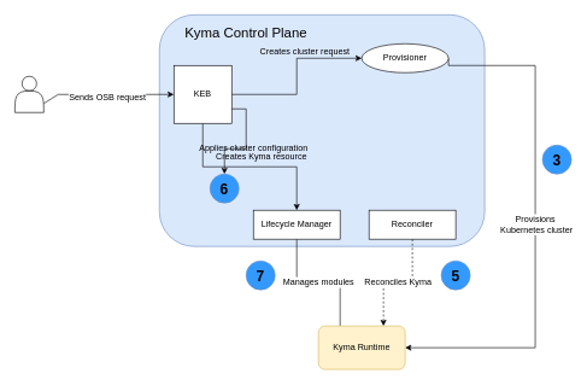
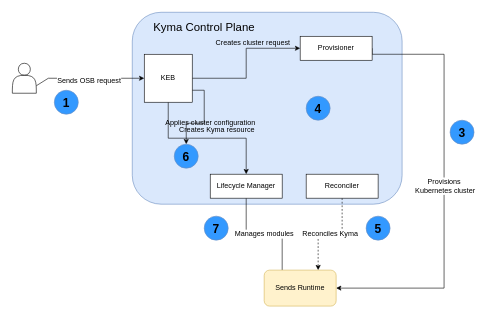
  <mxCell id="0" />
  <mxCell id="1" parent="0" />
  <mxCell id="2" value="" style="rounded=1;whiteSpace=wrap;html=1;align=left;fillColor=#dae8fc;strokeColor=#6c8ebf;" parent="1" vertex="1"><mxGeometry x="220" y="20" width="450" height="320" as="geometry" /></mxCell>
  <mxCell id="3" style="edgeStyle=orthogonalEdgeStyle;rounded=0;orthogonalLoop=1;jettySize=auto;html=1;exitX=1;exitY=0.5;exitDx=0;exitDy=0;fontSize=19;" parent="1" source="8" target="10" edge="1"><mxGeometry relative="1" as="geometry" /></mxCell>
  <mxCell id="4" value="Creates cluster request" style="edgeLabel;html=1;align=center;verticalAlign=middle;resizable=0;points=[];fontSize=12;labelBackgroundColor=none;" parent="3" vertex="1" connectable="0"><mxGeometry x="0.033" y="-1" relative="1" as="geometry"><mxPoint x="9" y="-31" as="offset" /></mxGeometry></mxCell>
  <mxCell id="5" style="edgeStyle=orthogonalEdgeStyle;rounded=0;orthogonalLoop=1;jettySize=auto;html=1;exitX=0.5;exitY=1;exitDx=0;exitDy=0;entryX=0.5;entryY=0;entryDx=0;entryDy=0;fontSize=19;" parent="1" source="8" target="14" edge="1"><mxGeometry relative="1" as="geometry" /></mxCell>
  <mxCell id="6" value="Creates Kyma resource" style="edgeLabel;html=1;align=center;verticalAlign=middle;resizable=0;points=[];fontSize=12;labelBackgroundColor=none;" parent="5" vertex="1" connectable="0"><mxGeometry x="0.04" y="2" relative="1" as="geometry"><mxPoint x="10" y="-13" as="offset" /></mxGeometry></mxCell>
  <mxCell id="7" value="&lt;font style=&quot;font-size: 12px;&quot;&gt;Applies cluster configuration&lt;/font&gt;" style="edgeStyle=orthogonalEdgeStyle;rounded=0;orthogonalLoop=1;jettySize=auto;html=1;exitX=1;exitY=0.75;exitDx=0;exitDy=0;fontSize=19;labelBackgroundColor=none;" parent="1" source="8" target="22" edge="1"><mxGeometry x="0.026" y="10" relative="1" as="geometry"><mxPoint as="offset" /></mxGeometry></mxCell>
  <mxCell id="8" value="KEB" style="whiteSpace=wrap;html=1;aspect=fixed;" parent="1" vertex="1"><mxGeometry x="240" y="90" width="80" height="80" as="geometry" /></mxCell>
  <mxCell id="9" value="Provisions&lt;br&gt;&amp;nbsp;Kubernetes cluster" style="edgeStyle=orthogonalEdgeStyle;rounded=0;orthogonalLoop=1;jettySize=auto;html=1;exitX=1;exitY=0.5;exitDx=0;exitDy=0;entryX=1;entryY=0.5;entryDx=0;entryDy=0;fontSize=12;" parent="1" source="10" target="16" edge="1"><mxGeometry relative="1" as="geometry"><Array as="points"><mxPoint x="620" y="90" /><mxPoint x="740" y="90" /><mxPoint x="740" y="480" /></Array></mxGeometry></mxCell>
- <mxCell id="10" value="Provisioner" style="ellipse;whiteSpace=wrap;html=1;" parent="1" vertex="1"><mxGeometry x="500" y="60" width="120" height="40" as="geometry" /></mxCell>
+ <mxCell id="10" value="Provisioner" style="rounded=0;whiteSpace=wrap;html=1;" parent="1" vertex="1"><mxGeometry x="500" y="60" width="120" height="40" as="geometry" /></mxCell>
  <mxCell id="11" value="Reconciles Kyma" style="edgeStyle=orthogonalEdgeStyle;rounded=0;orthogonalLoop=1;jettySize=auto;html=1;exitX=0.5;exitY=1;exitDx=0;exitDy=0;entryX=0.75;entryY=0;entryDx=0;entryDy=0;fontSize=12;dashed=1;" parent="1" source="12" target="16" edge="1"><mxGeometry relative="1" as="geometry" /></mxCell>
  <mxCell id="12" value="Reconciler" style="rounded=0;whiteSpace=wrap;html=1;" parent="1" vertex="1"><mxGeometry x="510" y="290" width="120" height="40" as="geometry" /></mxCell>
  <mxCell id="13" value="Manages modules" style="edgeStyle=orthogonalEdgeStyle;rounded=0;orthogonalLoop=1;jettySize=auto;html=1;exitX=0.5;exitY=1;exitDx=0;exitDy=0;entryX=0.25;entryY=0;entryDx=0;entryDy=0;fontSize=12;endArrow=none;" parent="1" source="14" target="16" edge="1"><mxGeometry relative="1" as="geometry" /></mxCell>
  <mxCell id="14" value="Lifecycle Manager" style="rounded=0;whiteSpace=wrap;html=1;" parent="1" vertex="1"><mxGeometry x="350" y="290" width="120" height="40" as="geometry" /></mxCell>
  <mxCell id="15" value="Kyma Control Plane" style="text;html=1;strokeColor=none;fillColor=none;align=center;verticalAlign=middle;whiteSpace=wrap;rounded=0;fontSize=19;" parent="1" vertex="1"><mxGeometry x="250" y="30" width="180" height="30" as="geometry" /></mxCell>
- <mxCell id="16" value="Kyma Runtime" style="rounded=1;whiteSpace=wrap;html=1;fontSize=12;fillColor=#fff2cc;strokeColor=#d6b656;" parent="1" vertex="1"><mxGeometry x="440" y="450" width="120" height="60" as="geometry" /></mxCell>
+ <mxCell id="16" value="Sends Runtime" style="rounded=1;whiteSpace=wrap;html=1;fontSize=12;fillColor=#fff2cc;strokeColor=#d6b656;" parent="1" vertex="1"><mxGeometry x="440" y="450" width="120" height="60" as="geometry" /></mxCell>
+ <mxCell id="17" value="&lt;font size=&quot;1&quot;&gt;&lt;b style=&quot;font-size: 20px;&quot;&gt;1&lt;/b&gt;&lt;/font&gt;" style="ellipse;whiteSpace=wrap;html=1;fontSize=12;fillColor=#3399FF;strokeColor=#6c8ebf;" parent="1" vertex="1"><mxGeometry x="90" y="150" width="40" height="40" as="geometry" /></mxCell>
+ <mxCell id="18" value="&lt;font size=&quot;1&quot;&gt;&lt;b style=&quot;font-size: 20px;&quot;&gt;4&lt;/b&gt;&lt;/font&gt;" style="ellipse;whiteSpace=wrap;html=1;fontSize=12;fillColor=#3399FF;strokeColor=#6c8ebf;" parent="1" vertex="1"><mxGeometry x="510" y="160" width="40" height="40" as="geometry" /></mxCell>
  <mxCell id="19" value="&lt;font size=&quot;1&quot;&gt;&lt;b style=&quot;font-size: 20px;&quot;&gt;3&lt;/b&gt;&lt;/font&gt;" style="ellipse;whiteSpace=wrap;html=1;fontSize=12;fillColor=#3399FF;strokeColor=#6c8ebf;" parent="1" vertex="1"><mxGeometry x="750" y="200" width="40" height="40" as="geometry" /></mxCell>
  <mxCell id="20" value="&lt;font size=&quot;1&quot;&gt;&lt;b style=&quot;font-size: 20px;&quot;&gt;5&lt;/b&gt;&lt;/font&gt;" style="ellipse;whiteSpace=wrap;html=1;fontSize=12;fillColor=#3399FF;strokeColor=#6c8ebf;" parent="1" vertex="1"><mxGeometry x="610" y="360" width="40" height="40" as="geometry" /></mxCell>
  <mxCell id="21" value="&lt;font size=&quot;1&quot;&gt;&lt;b style=&quot;font-size: 20px;&quot;&gt;7&lt;/b&gt;&lt;/font&gt;" style="ellipse;whiteSpace=wrap;html=1;fontSize=12;fillColor=#3399FF;strokeColor=#6c8ebf;" parent="1" vertex="1"><mxGeometry x="340" y="360" width="40" height="40" as="geometry" /></mxCell>
  <mxCell id="22" value="&lt;font size=&quot;1&quot;&gt;&lt;b style=&quot;font-size: 20px;&quot;&gt;6&lt;/b&gt;&lt;/font&gt;" style="ellipse;whiteSpace=wrap;html=1;fontSize=12;fillColor=#3399FF;strokeColor=#6c8ebf;" parent="1" vertex="1"><mxGeometry x="290" y="240" width="40" height="40" as="geometry" /></mxCell>
  <mxCell id="23" value="" style="shape=actor;whiteSpace=wrap;html=1;fontSize=20;" parent="1" vertex="1"><mxGeometry x="20" y="105" width="40" height="50" as="geometry" /></mxCell>
  <mxCell id="24" value="&lt;font style=&quot;font-size: 12px;&quot;&gt;Sends OSB request&lt;/font&gt;" style="endArrow=classic;html=1;rounded=0;fontSize=20;exitX=1;exitY=0.75;exitDx=0;exitDy=0;entryX=0;entryY=0.5;entryDx=0;entryDy=0;" parent="1" source="23" target="8" edge="1"><mxGeometry width="50" height="50" relative="1" as="geometry"><mxPoint x="510" y="280" as="sourcePoint" /><mxPoint x="560" y="230" as="targetPoint" /><Array as="points"><mxPoint x="80" y="130" /></Array></mxGeometry></mxCell>
